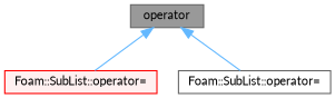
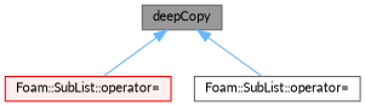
  digraph {
    rankdir=TB
    fontname=Lato
    node [fontname=Lato fontsize=10 shape=box style=filled]
    edge [color=steelblue1 dir=back fontname=Lato fontsize=10 labelfontname=Helvetica labelfontsize=10 style=solid]
-   n1 [color=gray40 fillcolor=grey60 fontcolor=black height=0.2 label=operator width=0.4]
+   n1 [color=gray40 fillcolor=grey60 fontcolor=black height=0.2 label=deepCopy width=0.4]
    n2 [color=red fillcolor="#FFF0F0" height=0.2 label="Foam::SubList::operator=" width=0.4]
    n3 [color=grey40 fillcolor=white height=0.2 label="Foam::SubList::operator=" width=0.4]
    n1 -> n2
    n1 -> n3
  }
